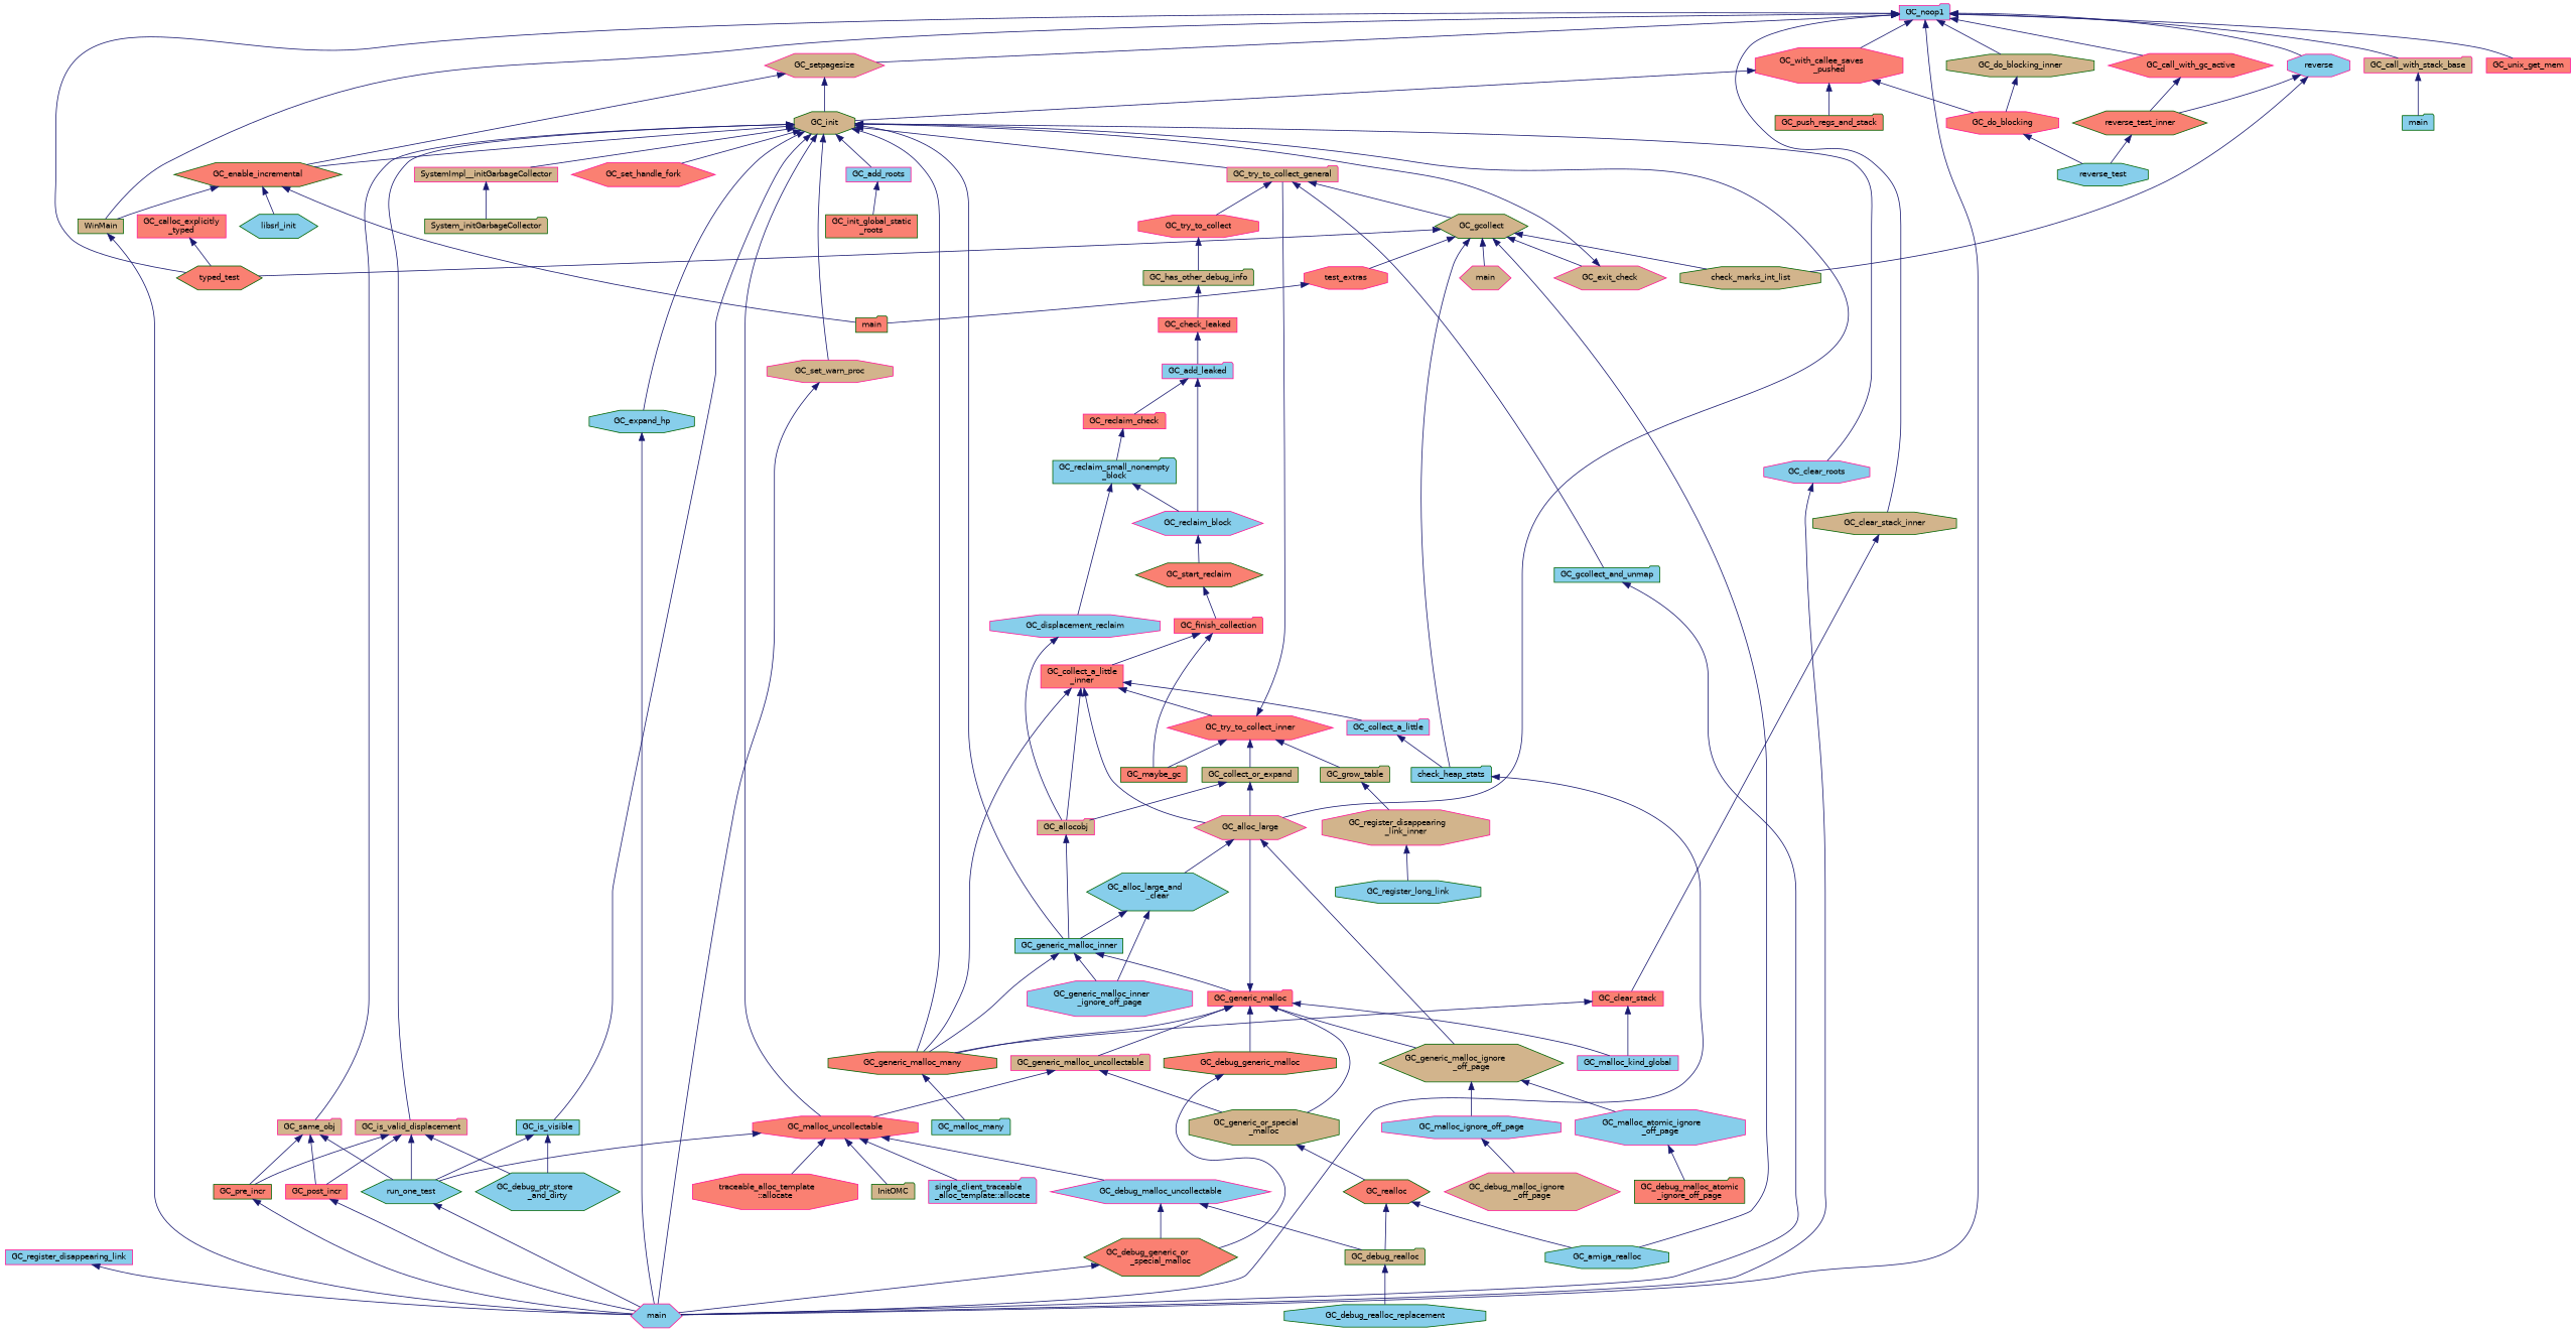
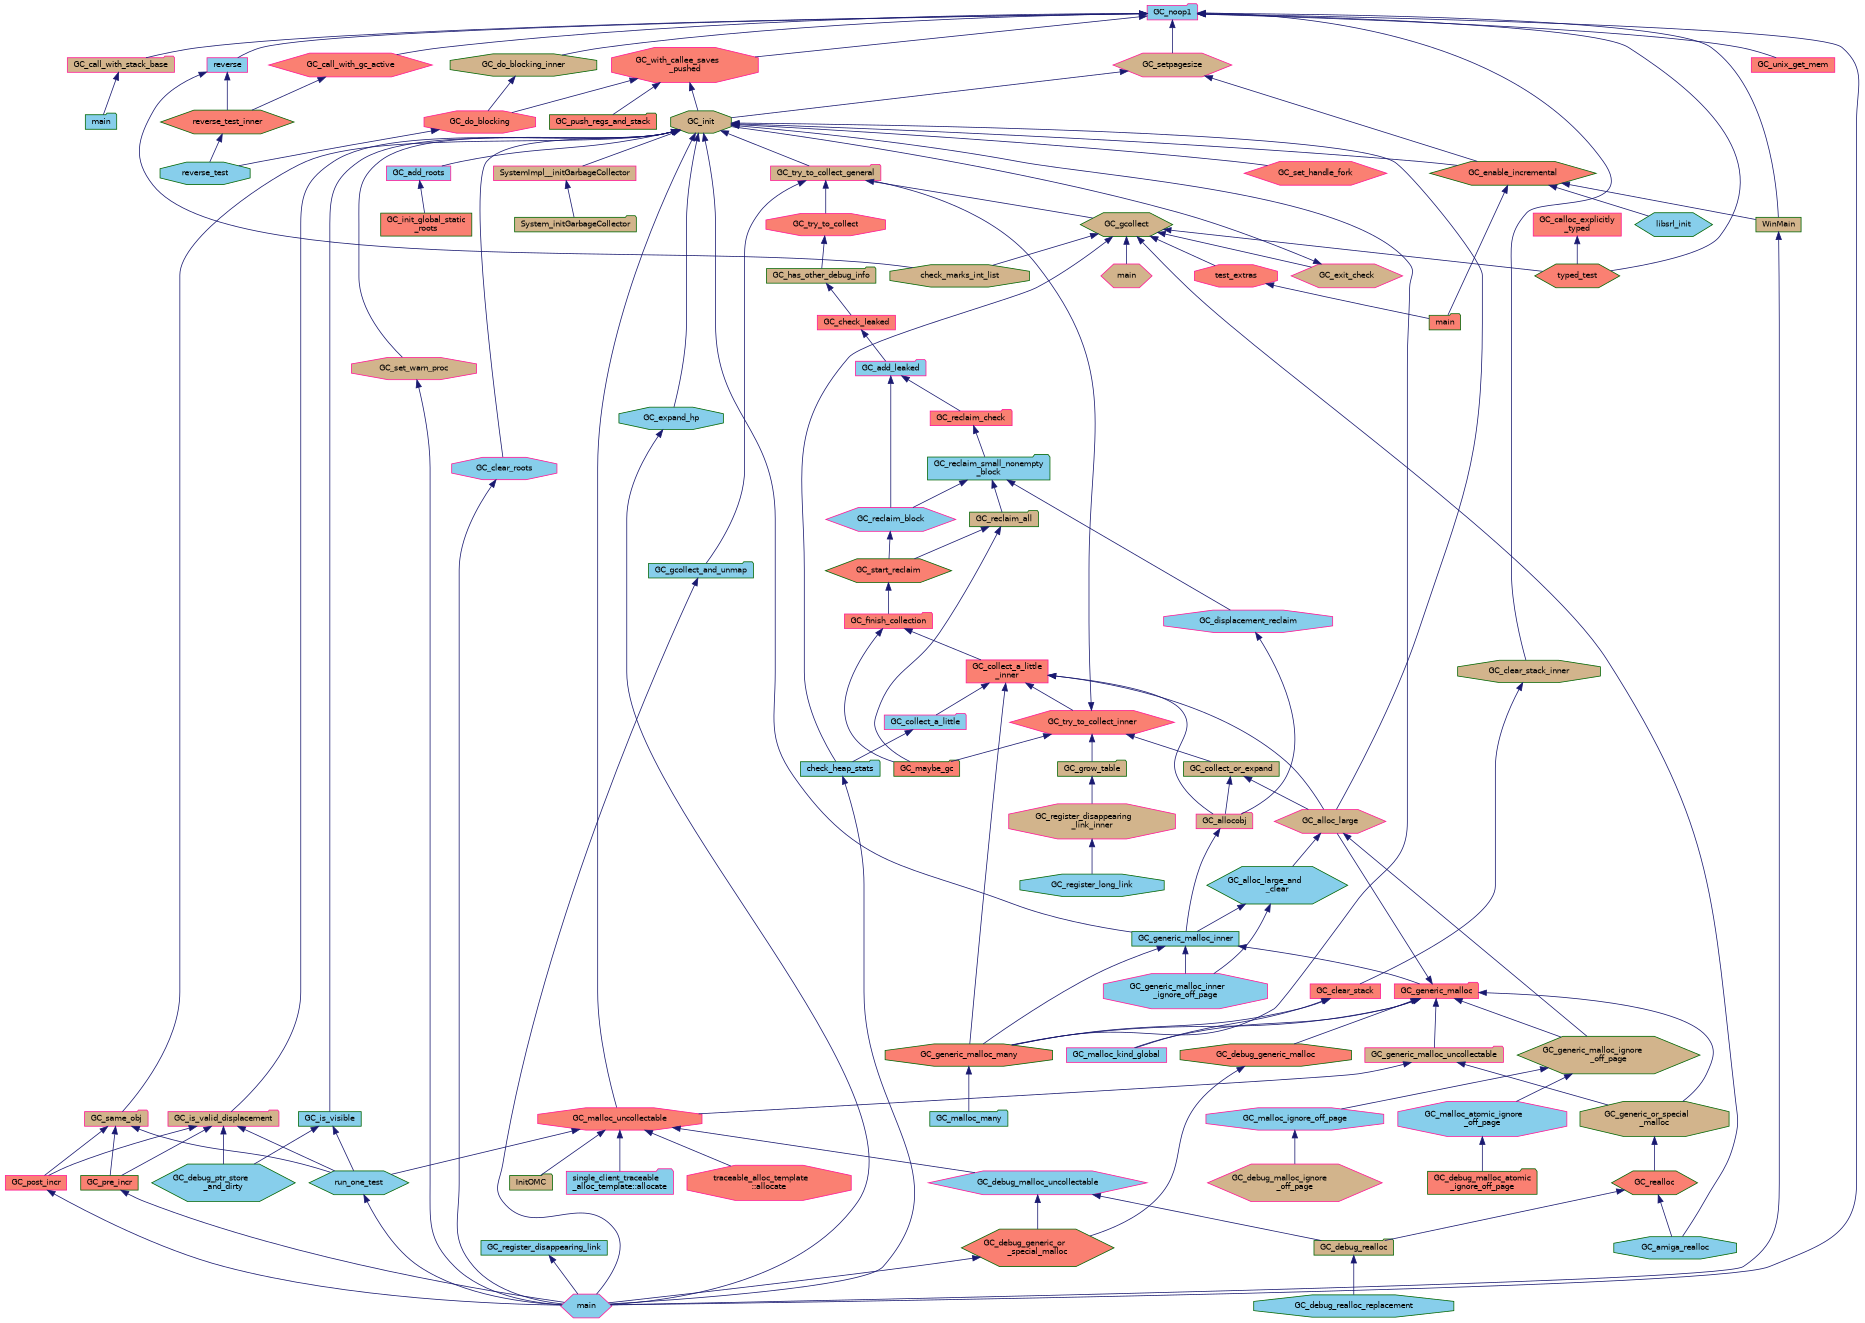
  digraph {
    rankdir=TB
    node [color=deeppink fillcolor=skyblue fontname=Helvetica fontsize=10 shape=folder style=filled]
    edge [color=midnightblue dir=back fontname=Helvetica fontsize=10 labelfontname=Helvetica labelfontsize=10 style=solid]
    n1 [fontcolor=black height=0.2 label=GC_noop1 width=0.4]
    n2 [color=darkgreen fillcolor=tan height=0.2 label=GC_clear_stack_inner shape=octagon width=0.4]
    n3 [fillcolor=tan height=0.2 label=GC_call_with_stack_base width=0.4]
    n4 [fillcolor=salmon height=0.2 label=GC_call_with_gc_active shape=hexagon width=0.4]
    n5 [color=darkgreen fillcolor=tan height=0.2 label=GC_do_blocking_inner shape=octagon width=0.4]
    n6 [color=darkgreen fillcolor=tan height=0.2 label=WinMain shape=box width=0.4]
    n7 [height=0.2 label=main shape=hexagon width=0.4]
    n8 [fillcolor=salmon height=0.2 label="GC_with_callee_saves\l_pushed" shape=octagon width=0.4]
    n9 [color=darkgreen fillcolor=salmon height=0.2 label=typed_test shape=hexagon width=0.4]
    n10 [fillcolor=tan height=0.2 label=GC_setpagesize shape=hexagon width=0.4]
    n11 [fillcolor=salmon height=0.2 label=GC_unix_get_mem shape=box width=0.4]
-   n12 [height=0.2 label=reverse shape=octagon width=0.4]
+   n12 [height=0.2 label=reverse shape=box width=0.4]
    n13 [fillcolor=salmon height=0.2 label=GC_clear_stack shape=box width=0.4]
    n14 [color=darkgreen height=0.2 label=main width=0.4]
    n15 [color=darkgreen fillcolor=salmon height=0.2 label=reverse_test_inner shape=hexagon width=0.4]
    n16 [fillcolor=salmon height=0.2 label=GC_do_blocking shape=octagon width=0.4]
    n17 [color=darkgreen fillcolor=tan height=0.2 label=GC_init shape=octagon width=0.4]
    n18 [color=darkgreen fillcolor=salmon height=0.2 label=GC_push_regs_and_stack width=0.4]
    n19 [color=darkgreen fillcolor=salmon height=0.2 label=GC_enable_incremental shape=hexagon width=0.4]
    n20 [color=darkgreen fillcolor=tan height=0.2 label=check_marks_int_list shape=octagon width=0.4]
    n21 [height=0.2 label=GC_malloc_kind_global shape=box width=0.4]
    n22 [color=darkgreen fillcolor=salmon height=0.2 label=GC_generic_malloc_many shape=octagon width=0.4]
    n23 [color=darkgreen height=0.2 label=GC_malloc_many width=0.4]
    n24 [color=darkgreen height=0.2 label=reverse_test shape=octagon width=0.4]
    n25 [fillcolor=salmon height=0.2 label=GC_set_handle_fork shape=hexagon width=0.4]
    n26 [fillcolor=tan height=0.2 label=GC_set_warn_proc shape=octagon width=0.4]
    n27 [fillcolor=tan height=0.2 label=GC_try_to_collect_general width=0.4]
    n28 [color=darkgreen height=0.2 label=GC_generic_malloc_inner shape=box width=0.4]
    n29 [fillcolor=salmon height=0.2 label=GC_malloc_uncollectable shape=octagon width=0.4]
    n30 [fillcolor=tan height=0.2 label=GC_alloc_large shape=hexagon width=0.4]
    n31 [color=darkgreen height=0.2 label=GC_expand_hp shape=octagon width=0.4]
    n32 [height=0.2 label=GC_add_roots shape=box width=0.4]
    n33 [height=0.2 label=GC_clear_roots shape=octagon width=0.4]
    n34 [fillcolor=tan height=0.2 label=GC_same_obj width=0.4]
    n35 [fillcolor=tan height=0.2 label=GC_is_valid_displacement width=0.4]
    n36 [color=darkgreen height=0.2 label=GC_is_visible shape=box width=0.4]
    n37 [fillcolor=tan height=0.2 label=SystemImpl__initGarbageCollector shape=box width=0.4]
    n38 [color=darkgreen fillcolor=salmon height=0.2 label=main width=0.4]
    n39 [color=darkgreen height=0.2 label=libsrl_init shape=hexagon width=0.4]
    n40 [fillcolor=salmon height=0.2 label=GC_try_to_collect shape=octagon width=0.4]
    n41 [color=darkgreen fillcolor=tan height=0.2 label=GC_gcollect shape=hexagon width=0.4]
    n42 [color=darkgreen height=0.2 label=GC_gcollect_and_unmap width=0.4]
    n43 [height=0.2 label="GC_generic_malloc_inner\l_ignore_off_page" shape=octagon width=0.4]
    n44 [fillcolor=salmon height=0.2 label=GC_generic_malloc width=0.4]
    n45 [height=0.2 label=GC_debug_malloc_uncollectable shape=hexagon width=0.4]
    n46 [height=0.2 label="single_client_traceable\l_alloc_template::allocate" width=0.4]
    n47 [fillcolor=salmon height=0.2 label="traceable_alloc_template\l::allocate" shape=octagon width=0.4]
    n48 [color=darkgreen height=0.2 label=run_one_test shape=hexagon width=0.4]
    n49 [color=darkgreen fillcolor=tan height=0.2 label=InitOMC width=0.4]
    n50 [color=darkgreen fillcolor=tan height=0.2 label="GC_generic_malloc_ignore\l_off_page" shape=hexagon width=0.4]
    n51 [color=darkgreen height=0.2 label="GC_alloc_large_and\l_clear" shape=hexagon width=0.4]
    n52 [color=darkgreen fillcolor=salmon height=0.2 label="GC_init_global_static\l_roots" shape=box width=0.4]
    n53 [color=darkgreen fillcolor=salmon height=0.2 label=GC_pre_incr shape=box width=0.4]
    n54 [fillcolor=salmon height=0.2 label=GC_post_incr shape=box width=0.4]
    n55 [color=darkgreen height=0.2 label="GC_debug_ptr_store\l_and_dirty" shape=hexagon width=0.4]
    n56 [color=darkgreen fillcolor=tan height=0.2 label=System_initGarbageCollector width=0.4]
    n57 [color=darkgreen fillcolor=tan height=0.2 label=GC_has_other_debug_info width=0.4]
    n58 [color=darkgreen height=0.2 label=GC_amiga_realloc shape=octagon width=0.4]
    n59 [color=darkgreen height=0.2 label=check_heap_stats width=0.4]
    n60 [fillcolor=tan height=0.2 label=GC_exit_check shape=hexagon width=0.4]
    n61 [fillcolor=salmon height=0.2 label=test_extras shape=octagon width=0.4]
    n62 [fillcolor=tan height=0.2 label=main shape=hexagon width=0.4]
    n63 [fillcolor=salmon height=0.2 label=GC_check_leaked shape=box width=0.4]
    n64 [height=0.2 label=GC_add_leaked width=0.4]
    n65 [fillcolor=salmon height=0.2 label=GC_reclaim_check width=0.4]
    n66 [height=0.2 label=GC_reclaim_block shape=hexagon width=0.4]
    n67 [color=darkgreen height=0.2 label="GC_reclaim_small_nonempty\l_block" width=0.4]
    n68 [color=darkgreen fillcolor=salmon height=0.2 label=GC_start_reclaim shape=hexagon width=0.4]
    n69 [height=0.2 label=GC_displacement_reclaim shape=octagon width=0.4]
+   n70 [color=darkgreen fillcolor=tan height=0.2 label=GC_reclaim_all width=0.4]
    n71 [fillcolor=tan height=0.2 label=GC_allocobj width=0.4]
    n72 [color=darkgreen fillcolor=salmon height=0.2 label=GC_maybe_gc width=0.4]
    n73 [fillcolor=salmon height=0.2 label=GC_finish_collection width=0.4]
    n74 [fillcolor=salmon height=0.2 label="GC_collect_a_little\l_inner" shape=box width=0.4]
    n75 [fillcolor=salmon height=0.2 label=GC_try_to_collect_inner shape=hexagon width=0.4]
    n76 [height=0.2 label=GC_collect_a_little width=0.4]
    n77 [color=darkgreen fillcolor=tan height=0.2 label=GC_collect_or_expand shape=box width=0.4]
    n78 [color=darkgreen fillcolor=tan height=0.2 label=GC_grow_table width=0.4]
    n79 [fillcolor=tan height=0.2 label="GC_register_disappearing\l_link_inner" shape=octagon width=0.4]
    n80 [color=darkgreen fillcolor=salmon height=0.2 label=GC_debug_generic_malloc shape=octagon width=0.4]
    n81 [fillcolor=tan height=0.2 label=GC_generic_malloc_uncollectable width=0.4]
    n82 [color=darkgreen fillcolor=tan height=0.2 label="GC_generic_or_special\l_malloc" shape=octagon width=0.4]
    n83 [color=darkgreen fillcolor=salmon height=0.2 label="GC_debug_generic_or\l_special_malloc" shape=hexagon width=0.4]
    n84 [color=darkgreen fillcolor=salmon height=0.2 label=GC_realloc shape=hexagon width=0.4]
    n85 [height=0.2 label=GC_malloc_ignore_off_page shape=octagon width=0.4]
    n86 [height=0.2 label="GC_malloc_atomic_ignore\l_off_page" shape=octagon width=0.4]
    n87 [color=darkgreen fillcolor=tan height=0.2 label=GC_debug_realloc width=0.4]
    n88 [color=darkgreen height=0.2 label=GC_debug_realloc_replacement shape=octagon width=0.4]
    n89 [fillcolor=tan height=0.2 label="GC_debug_malloc_ignore\l_off_page" shape=hexagon width=0.4]
    n90 [color=darkgreen fillcolor=salmon height=0.2 label="GC_debug_malloc_atomic\l_ignore_off_page" width=0.4]
    n91 [color=darkgreen height=0.2 label=GC_register_long_link shape=octagon width=0.4]
-   n92 [height=0.2 label=GC_register_disappearing_link shape=box width=0.4]
+   n92 [color=darkgreen height=0.2 label=GC_register_disappearing_link shape=box width=0.4]
    n93 [fillcolor=salmon height=0.2 label="GC_calloc_explicitly\l_typed" shape=box width=0.4]
    n1 -> n2
    n1 -> n3
    n1 -> n4
    n1 -> n5
    n1 -> n6
    n1 -> n7
    n1 -> n8
    n1 -> n9
    n1 -> n10
    n1 -> n11
    n1 -> n12
    n2 -> n13
    n3 -> n14
    n4 -> n15
    n5 -> n16
    n6 -> n7
    n8 -> n16
    n8 -> n17
    n8 -> n18
    n10 -> n17
    n10 -> n19
    n12 -> n15
    n12 -> n20
    n13 -> n21
    n13 -> n22
    n15 -> n24
    n16 -> n24
    n17 -> n19
    n17 -> n22
    n17 -> n25
    n17 -> n26
    n17 -> n27
    n17 -> n28
    n17 -> n29
    n17 -> n30
    n17 -> n31
    n17 -> n32
    n17 -> n33
    n17 -> n34
    n17 -> n35
    n17 -> n36
    n17 -> n37
    n19 -> n6
    n19 -> n38
    n19 -> n39
    n22 -> n23
    n26 -> n7
    n27 -> n40
    n27 -> n41
    n27 -> n42
    n28 -> n22
    n28 -> n43
    n28 -> n44
    n29 -> n45
    n29 -> n46
    n29 -> n47
    n29 -> n48
    n29 -> n49
    n30 -> n50
    n30 -> n51
    n31 -> n7
    n32 -> n52
    n33 -> n7
    n34 -> n48
    n34 -> n53
    n34 -> n54
    n35 -> n48
    n35 -> n53
    n35 -> n54
    n35 -> n55
    n36 -> n48
    n36 -> n55
    n37 -> n56
    n40 -> n57
    n41 -> n9
    n41 -> n20
    n41 -> n58
    n41 -> n59
    n41 -> n60
    n41 -> n61
    n41 -> n62
    n42 -> n7
    n44 -> n21
    n44 -> n22
    n44 -> n30
    n44 -> n50
    n44 -> n80
    n44 -> n81
    n44 -> n82
    n45 -> n83
    n45 -> n87
    n48 -> n7
    n50 -> n85
    n50 -> n86
    n51 -> n28
    n51 -> n43
    n53 -> n7
    n54 -> n7
    n57 -> n63
    n59 -> n7
    n60 -> n17
    n61 -> n38
    n63 -> n64
    n64 -> n65
    n64 -> n66
    n65 -> n67
    n66 -> n68
    n67 -> n66
    n67 -> n69
+   n67 -> n70
    n68 -> n73
    n69 -> n71
+   n70 -> n68
+   n70 -> n72
    n71 -> n28
    n73 -> n72
    n73 -> n74
    n74 -> n22
    n74 -> n30
    n74 -> n71
    n74 -> n75
    n74 -> n76
    n75 -> n27
    n75 -> n72
    n75 -> n77
    n75 -> n78
    n76 -> n59
    n77 -> n30
    n77 -> n71
    n78 -> n79
    n79 -> n91
    n80 -> n83
    n81 -> n29
    n81 -> n82
    n82 -> n84
    n83 -> n7
    n84 -> n58
    n84 -> n87
    n85 -> n89
    n86 -> n90
    n87 -> n88
    n92 -> n7
    n93 -> n9
  }
